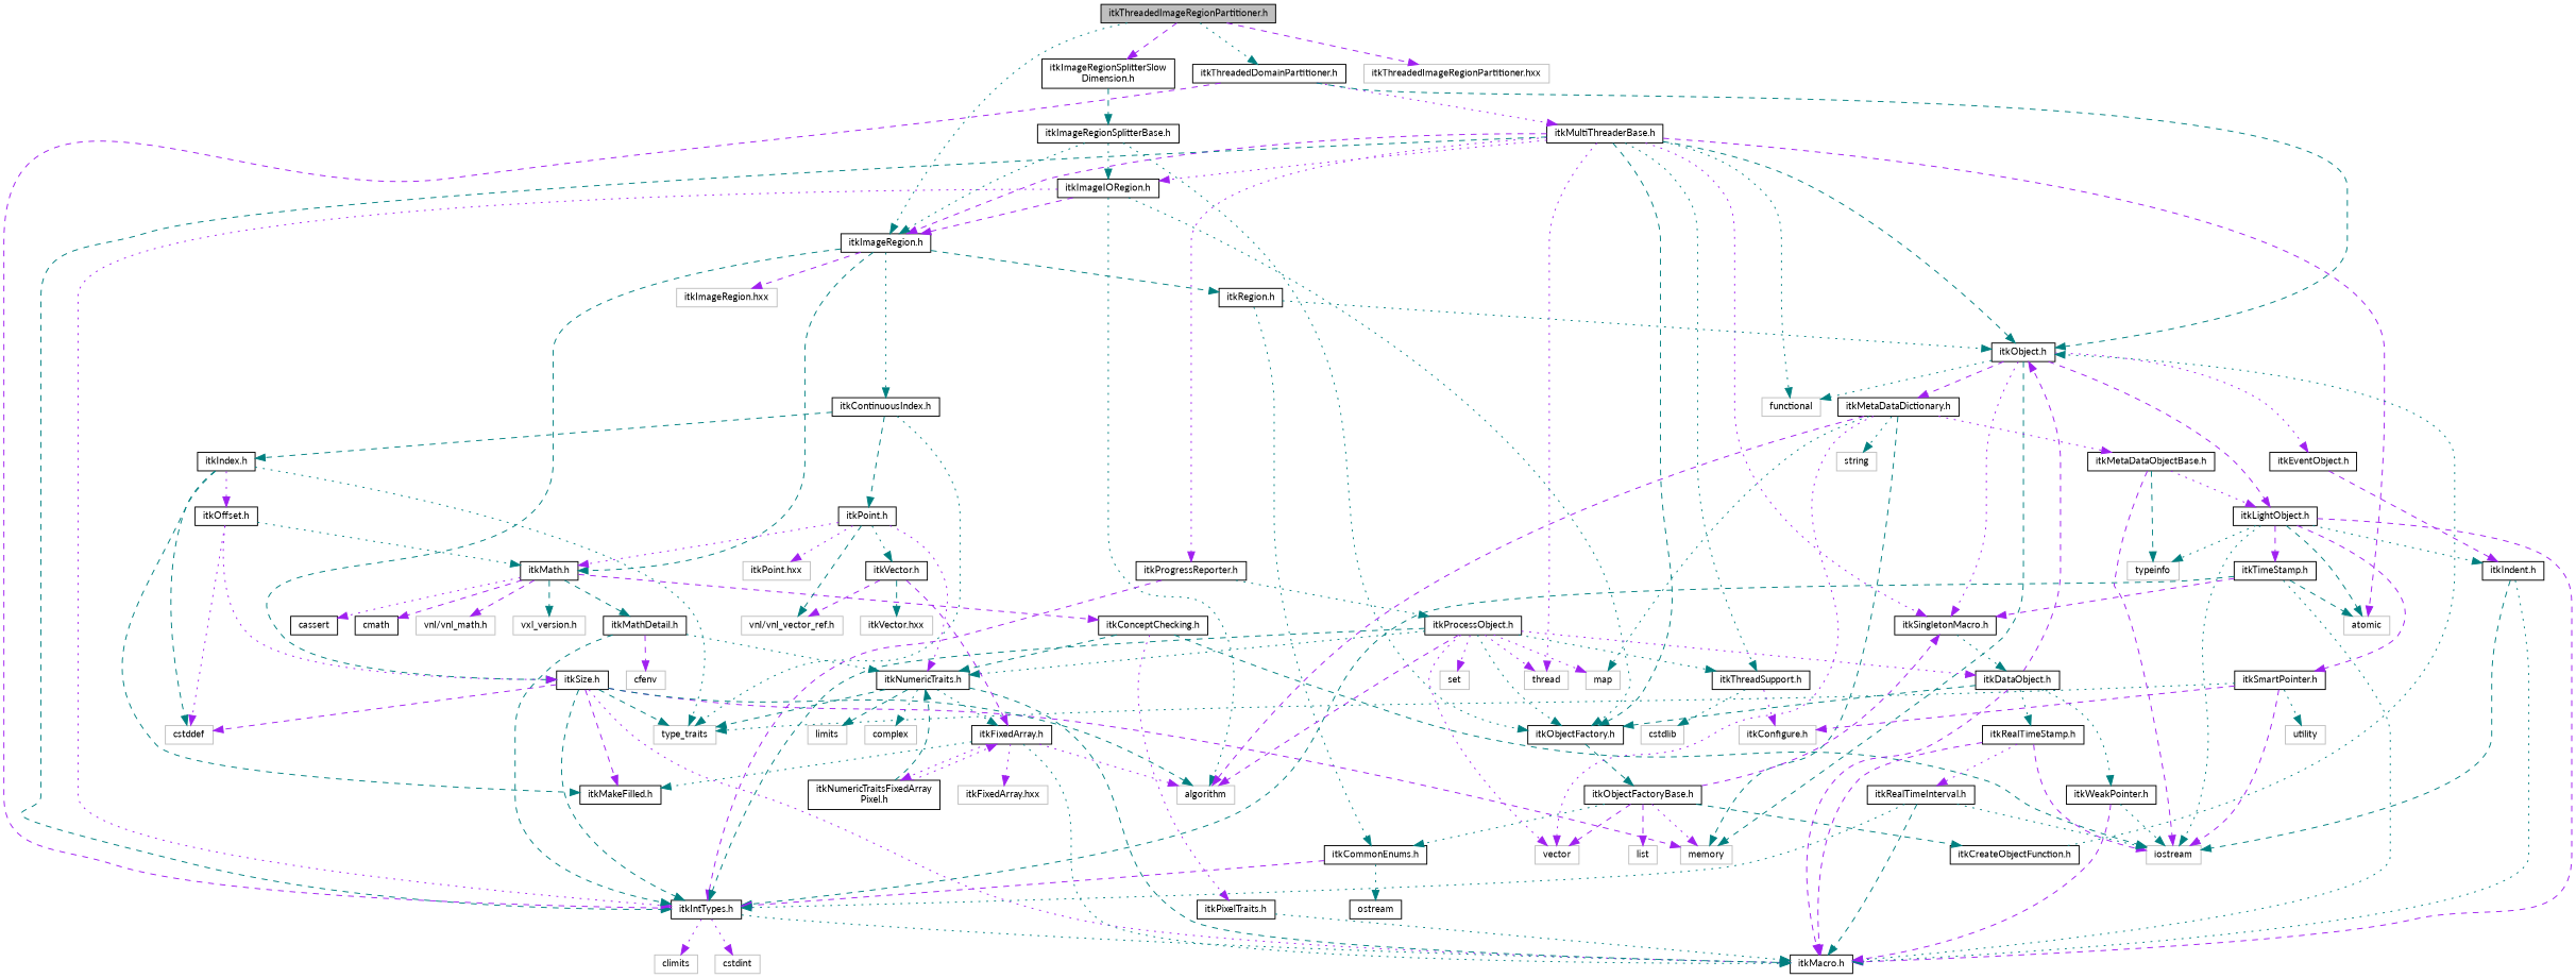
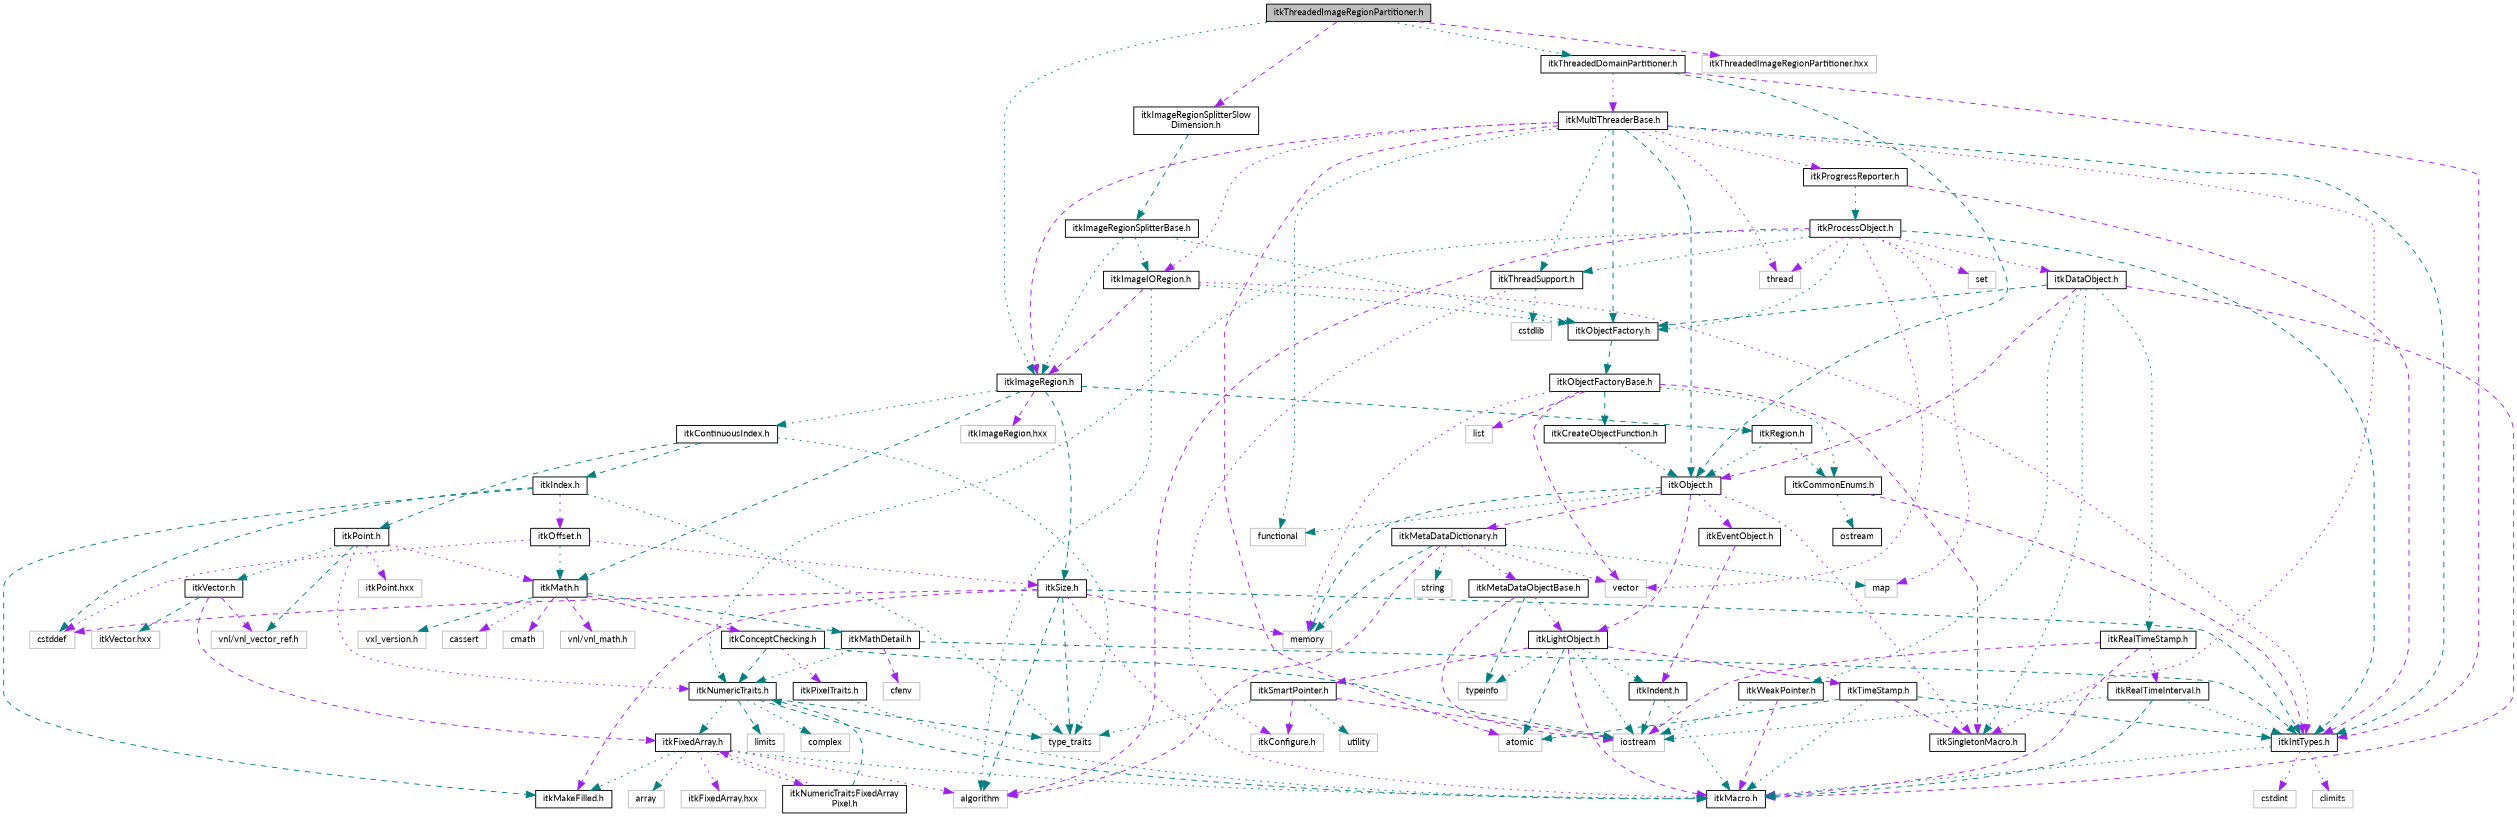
  digraph {
    fontname=Lato
    node [color=black fillcolor=white fontname=Lato fontsize=10 shape=record style=filled]
    edge [color=teal fontname=Lato fontsize=10 labelfontname=Helvetica labelfontsize=10 style=dotted]
    n1 [fillcolor=grey75 fontcolor=black height=0.2 label="itkThreadedImageRegionPartitioner.h" width=0.4]
    n2 [height=0.2 label="itkThreadedDomainPartitioner.h" width=0.4]
    n3 [height=0.2 label="itkImageRegion.h" width=0.4]
    n4 [height=0.2 label="itkImageRegionSplitterSlow\lDimension.h" width=0.4]
    n5 [color=grey75 height=0.2 label="itkThreadedImageRegionPartitioner.hxx" width=0.4]
    n6 [height=0.2 label="itkIntTypes.h" width=0.4]
    n7 [height=0.2 label="itkMultiThreaderBase.h" width=0.4]
    n8 [height=0.2 label="itkObject.h" width=0.4]
    n9 [height=0.2 label="itkRegion.h" width=0.4]
    n10 [height=0.2 label="itkSize.h" width=0.4]
    n11 [height=0.2 label="itkContinuousIndex.h" width=0.4]
    n12 [height=0.2 label="itkMath.h" width=0.4]
    n13 [color=grey75 height=0.2 label="itkImageRegion.hxx" width=0.4]
    n14 [height=0.2 label="itkImageRegionSplitterBase.h" width=0.4]
    n15 [height=0.2 label="itkMacro.h" width=0.4]
    n16 [color=grey75 height=0.2 label=cstdint width=0.4]
    n17 [color=grey75 height=0.2 label=climits width=0.4]
    n18 [color=grey75 height=0.2 label=atomic width=0.4]
    n19 [height=0.2 label="itkSingletonMacro.h" width=0.4]
    n20 [color=grey75 height=0.2 label=functional width=0.4]
    n21 [height=0.2 label="itkThreadSupport.h" width=0.4]
    n22 [height=0.2 label="itkObjectFactory.h" width=0.4]
    n23 [height=0.2 label="itkImageIORegion.h" width=0.4]
    n24 [color=grey75 height=0.2 label=thread width=0.4]
    n25 [height=0.2 label="itkProgressReporter.h" width=0.4]
    n26 [height=0.2 label="itkLightObject.h" width=0.4]
    n27 [height=0.2 label="itkEventObject.h" width=0.4]
    n28 [height=0.2 label="itkMetaDataDictionary.h" width=0.4]
    n29 [color=grey75 height=0.2 label=memory width=0.4]
    n30 [color=grey75 height=0.2 label="itkConfigure.h" width=0.4]
    n31 [color=grey75 height=0.2 label=cstdlib width=0.4]
    n32 [height=0.2 label="itkObjectFactoryBase.h" width=0.4]
    n33 [color=grey75 height=0.2 label=algorithm width=0.4]
    n34 [height=0.2 label="itkProcessObject.h" width=0.4]
    n35 [height=0.2 label="itkSmartPointer.h" width=0.4]
    n36 [color=grey75 height=0.2 label=iostream width=0.4]
    n37 [height=0.2 label="itkTimeStamp.h" width=0.4]
    n38 [height=0.2 label="itkIndent.h" width=0.4]
    n39 [color=grey75 height=0.2 label=typeinfo width=0.4]
    n40 [height=0.2 label="itkMetaDataObjectBase.h" width=0.4]
    n41 [color=grey75 height=0.2 label=vector width=0.4]
    n42 [color=grey75 height=0.2 label=map width=0.4]
    n43 [color=grey75 height=0.2 label=string width=0.4]
    n44 [color=grey75 height=0.2 label=utility width=0.4]
    n45 [color=grey75 height=0.2 label=type_traits width=0.4]
    n46 [height=0.2 label="itkCreateObjectFunction.h" width=0.4]
    n47 [height=0.2 label="itkCommonEnums.h" width=0.4]
    n48 [color=grey75 height=0.2 label=list width=0.4]
    n49 [height=0.2 label=ostream width=0.4]
    n50 [height=0.2 label="itkMakeFilled.h" width=0.4]
    n51 [color=grey75 height=0.2 label=cstddef width=0.4]
    n52 [height=0.2 label="itkPoint.h" width=0.4]
    n53 [height=0.2 label="itkIndex.h" width=0.4]
-   n54 [height=0.2 label=cassert width=0.4]
-   n55 [height=0.2 label=cmath width=0.4]
+   n54 [color=grey75 height=0.2 label=cassert width=0.4]
+   n55 [color=grey75 height=0.2 label=cmath width=0.4]
    n56 [height=0.2 label="itkMathDetail.h" width=0.4]
    n57 [height=0.2 label="itkConceptChecking.h" width=0.4]
    n58 [color=grey75 height=0.2 label="vnl/vnl_math.h" width=0.4]
    n59 [color=grey75 height=0.2 label="vxl_version.h" width=0.4]
    n60 [height=0.2 label="itkNumericTraits.h" width=0.4]
    n61 [height=0.2 label="itkVector.h" width=0.4]
    n62 [color=grey75 height=0.2 label="vnl/vnl_vector_ref.h" width=0.4]
    n63 [color=grey75 height=0.2 label="itkPoint.hxx" width=0.4]
    n64 [height=0.2 label="itkOffset.h" width=0.4]
    n65 [color=grey75 height=0.2 label=limits width=0.4]
    n66 [color=grey75 height=0.2 label=complex width=0.4]
    n67 [height=0.2 label="itkFixedArray.h" width=0.4]
    n68 [color=grey75 height=0.2 label="itkVector.hxx" width=0.4]
+   n69 [color=grey75 height=0.2 label=array width=0.4]
    n70 [color=grey75 height=0.2 label="itkFixedArray.hxx" width=0.4]
    n71 [height=0.2 label="itkNumericTraitsFixedArray\lPixel.h" width=0.4]
    n72 [color=grey75 height=0.2 label=cfenv width=0.4]
    n73 [height=0.2 label="itkPixelTraits.h" width=0.4]
    n74 [height=0.2 label="itkDataObject.h" width=0.4]
    n75 [color=grey75 height=0.2 label=set width=0.4]
    n76 [height=0.2 label="itkWeakPointer.h" width=0.4]
    n77 [height=0.2 label="itkRealTimeStamp.h" width=0.4]
    n78 [height=0.2 label="itkRealTimeInterval.h" width=0.4]
    n1 -> n2
    n1 -> n3
    n1 -> n4 [color=purple style=dashed]
    n1 -> n5 [color=purple style=dashed]
    n2 -> n6 [color=purple style=dashed]
    n2 -> n7 [color=purple]
    n2 -> n8 [style=dashed]
    n3 -> n9 [style=dashed]
    n3 -> n10 [style=dashed]
    n3 -> n11
    n3 -> n12 [style=dashed]
    n3 -> n13 [color=purple style=dashed]
    n4 -> n14 [style=dashed]
    n6 -> n15
    n6 -> n16 [color=purple]
    n6 -> n17 [color=purple]
    n7 -> n3 [color=purple style=dashed]
    n7 -> n6 [style=dashed]
    n7 -> n8 [style=dashed]
    n7 -> n18 [color=purple style=dashed]
    n7 -> n19 [color=purple]
    n7 -> n20
    n7 -> n21
    n7 -> n22 [style=dashed]
    n7 -> n23 [color=purple]
    n7 -> n24 [color=purple]
    n7 -> n25 [color=purple]
    n8 -> n19 [color=purple]
    n8 -> n20
    n8 -> n26 [color=purple style=dashed]
    n8 -> n27 [color=purple]
    n8 -> n28 [color=purple style=dashed]
    n8 -> n29 [style=dashed]
    n9 -> n8
    n9 -> n47
    n10 -> n6 [style=dashed]
    n10 -> n15 [color=purple]
    n10 -> n29 [color=purple style=dashed]
    n10 -> n33 [style=dashed]
    n10 -> n45 [style=dashed]
    n10 -> n50 [color=purple style=dashed]
    n10 -> n51 [color=purple style=dashed]
    n11 -> n45
    n11 -> n52 [style=dashed]
    n11 -> n53 [style=dashed]
    n12 -> n54 [color=purple]
    n12 -> n55 [color=purple style=dashed]
    n12 -> n56 [style=dashed]
    n12 -> n57 [color=purple style=dashed]
    n12 -> n58 [color=purple style=dashed]
    n12 -> n59 [style=dashed]
    n14 -> n3
    n14 -> n22
    n14 -> n23
    n21 -> n30 [color=purple]
    n21 -> n31
    n22 -> n32 [style=dashed]
    n23 -> n3 [color=purple style=dashed]
    n23 -> n6 [color=purple]
    n23 -> n22
    n23 -> n33
    n25 -> n6 [color=purple style=dashed]
    n25 -> n34
    n26 -> n15 [color=purple style=dashed]
    n26 -> n18 [style=dashed]
    n26 -> n35 [color=purple style=dashed]
    n26 -> n36
    n26 -> n37 [color=purple style=dashed]
    n26 -> n38
    n26 -> n39
    n27 -> n38 [color=purple style=dashed]
    n28 -> n29 [style=dashed]
    n28 -> n33 [color=purple style=dashed]
    n28 -> n40 [color=purple]
    n28 -> n41 [color=purple]
    n28 -> n42
    n28 -> n43
    n32 -> n19 [color=purple style=dashed]
    n32 -> n29 [color=purple]
    n32 -> n41 [color=purple style=dashed]
    n32 -> n46 [style=dashed]
    n32 -> n47
    n32 -> n48 [color=purple style=dashed]
    n34 -> n6 [style=dashed]
    n34 -> n21
    n34 -> n22
    n34 -> n24 [color=purple]
    n34 -> n33 [color=purple style=dashed]
    n34 -> n41 [color=purple]
    n34 -> n42 [color=purple]
    n34 -> n60
    n34 -> n74 [color=purple]
    n34 -> n75 [color=purple]
    n35 -> n30 [color=purple style=dashed]
    n35 -> n36 [color=purple style=dashed]
    n35 -> n44
    n35 -> n45
    n37 -> n6 [style=dashed]
    n37 -> n15
    n37 -> n18 [style=dashed]
    n37 -> n19 [color=purple style=dashed]
    n38 -> n15
    n38 -> n36 [style=dashed]
    n40 -> n26 [color=purple]
    n40 -> n36 [color=purple style=dashed]
    n40 -> n39 [style=dashed]
    n46 -> n8
    n47 -> n6 [color=purple style=dashed]
    n47 -> n49
    n52 -> n12 [color=purple]
    n52 -> n60 [color=purple]
    n52 -> n61
    n52 -> n62 [style=dashed]
    n52 -> n63 [color=purple]
    n53 -> n45
    n53 -> n50 [style=dashed]
    n53 -> n51 [style=dashed]
    n53 -> n64 [color=purple]
    n56 -> n6 [style=dashed]
    n56 -> n60
    n56 -> n72 [color=purple style=dashed]
    n57 -> n36 [style=dashed]
    n57 -> n60 [style=dashed]
    n57 -> n73 [color=purple]
    n60 -> n15 [style=dashed]
    n60 -> n45 [style=dashed]
    n60 -> n65 [style=dashed]
    n60 -> n66
    n60 -> n67
    n61 -> n62 [color=purple style=dashed]
    n61 -> n67 [color=purple style=dashed]
    n61 -> n68 [style=dashed]
    n64 -> n10 [color=purple]
    n64 -> n12
    n64 -> n51 [color=purple]
    n67 -> n15
    n67 -> n33 [color=purple]
    n67 -> n50
+   n67 -> n69
    n67 -> n70 [color=purple]
    n67 -> n71 [color=purple]
    n71 -> n60 [style=dashed]
    n71 -> n67 [color=purple]
    n73 -> n15
    n74 -> n8 [color=purple style=dashed]
    n74 -> n15 [color=purple style=dashed]
-   n19 -> n74
+   n74 -> n19
    n74 -> n22 [style=dashed]
    n74 -> n76
    n74 -> n77
    n76 -> n15 [color=purple style=dashed]
    n76 -> n36
    n77 -> n15 [color=purple style=dashed]
    n77 -> n36 [color=purple style=dashed]
    n77 -> n78 [color=purple]
    n78 -> n6
    n78 -> n15 [style=dashed]
    n78 -> n36
  }
